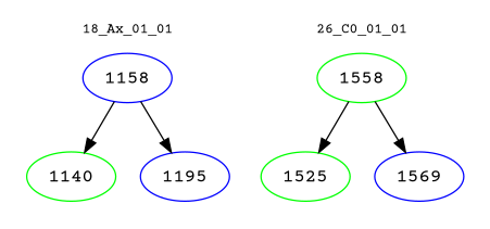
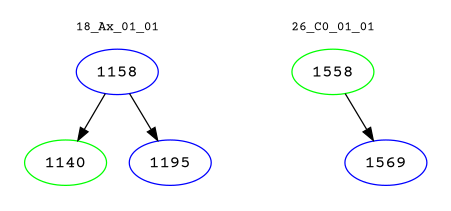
  digraph {
    fontname="Courier Prime"
    node [color=blue fontname="Courier Prime"]
    edge [color=black fontname="Courier Prime"]
    n1 [label=1158]
    n2 [color=green label=1140]
    n3 [label=1195]
    n4 [color=green label=1558]
-   n5 [color=green label=1525]
    n6 [label=1569]
    subgraph cluster_1 {
      color=white
      fontsize=10
      label="18_Ax_01_01"
      n1
      n2
      n3
    }
    subgraph cluster_2 {
      color=white
      fontsize=10
      label="26_C0_01_01"
      n4
-     n5
      n6
    }
    n1 -> n2
    n1 -> n3
-   n4 -> n5
    n4 -> n6
  }
